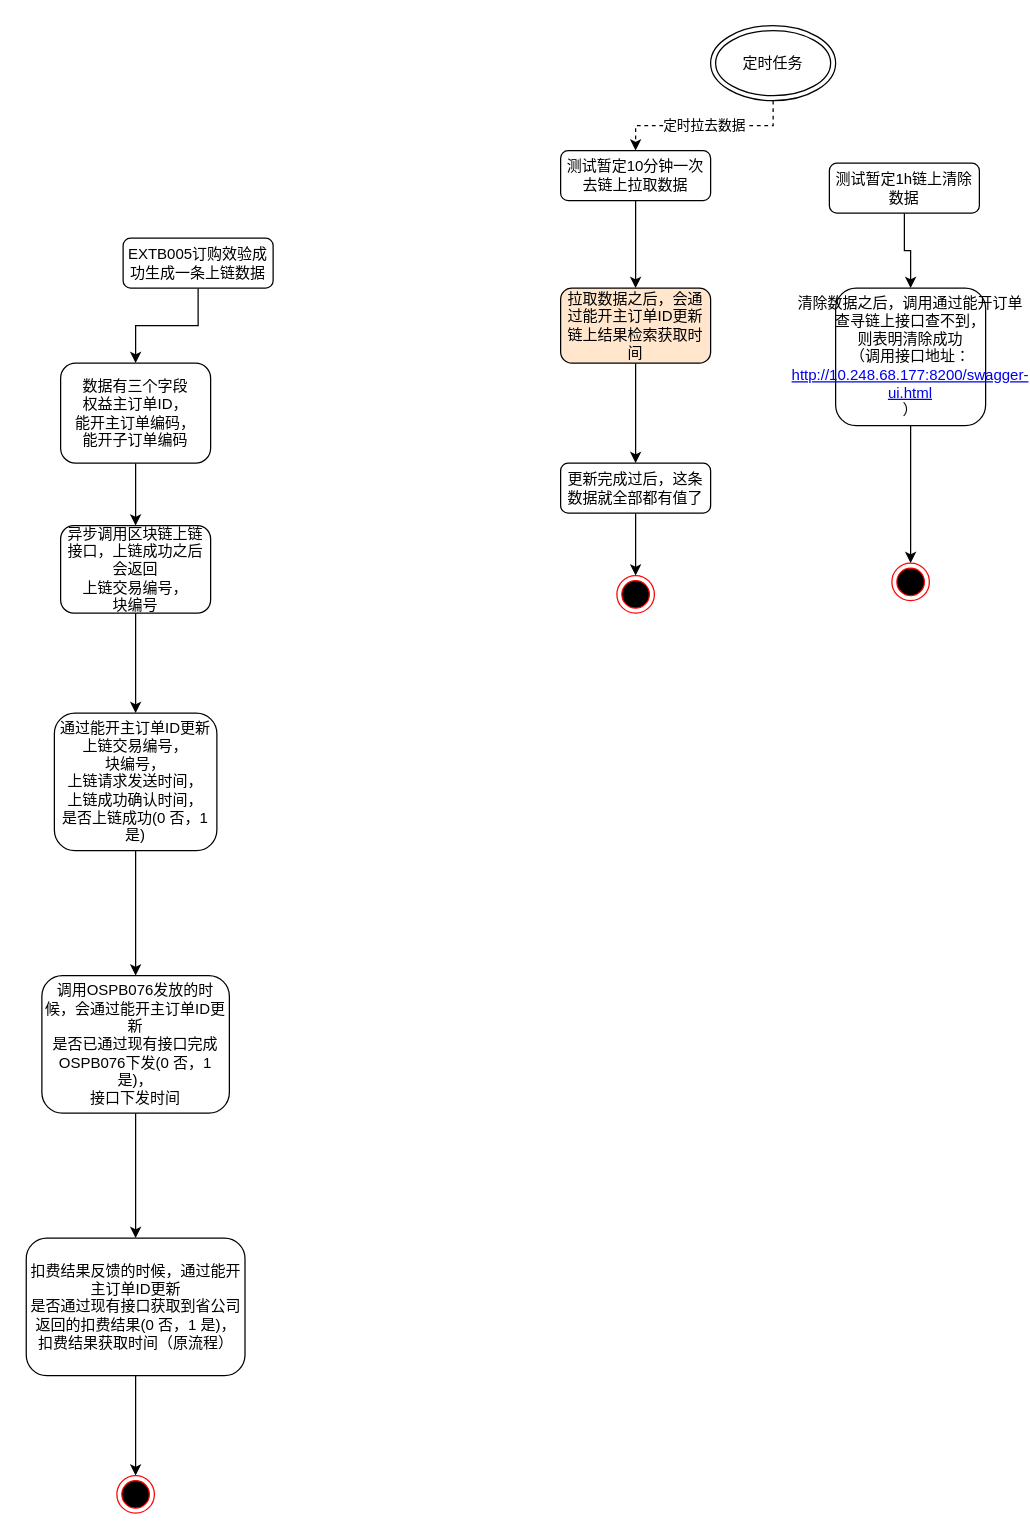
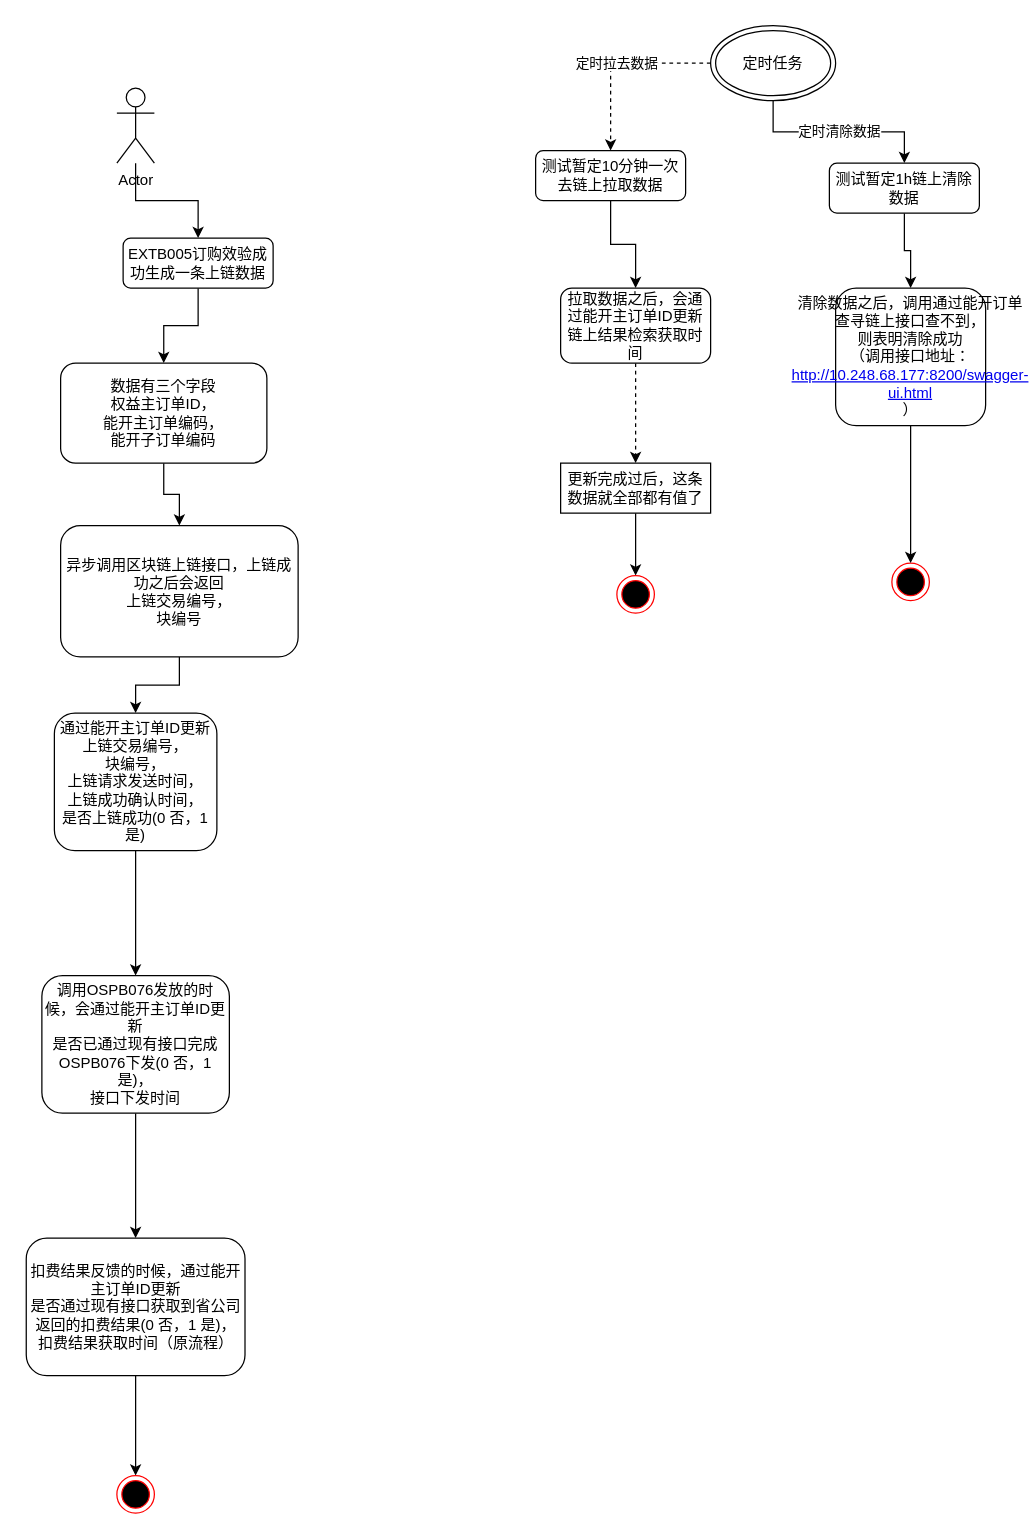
  <mxCell id="0" />
  <mxCell id="1" parent="0" />
  <mxCell id="2" style="edgeStyle=orthogonalEdgeStyle;rounded=0;orthogonalLoop=1;jettySize=auto;html=1;" edge="1" parent="1" source="3" target="21"><mxGeometry relative="1" as="geometry" /></mxCell>
  <mxCell id="3" value="EXTB005订购效验成功生成一条上链数据" style="rounded=1;whiteSpace=wrap;html=1;fontSize=12;glass=0;strokeWidth=1;shadow=0;" parent="1" vertex="1"><mxGeometry x="98" y="190" width="120" height="40" as="geometry" /></mxCell>
  <mxCell id="4" style="edgeStyle=orthogonalEdgeStyle;rounded=0;orthogonalLoop=1;jettySize=auto;html=1;" edge="1" parent="1" source="5" target="28"><mxGeometry relative="1" as="geometry" /></mxCell>
- <mxCell id="5" value="更新完成过后，这条数据就全部都有值了" style="rounded=1;whiteSpace=wrap;html=1;fontSize=12;glass=0;strokeWidth=1;shadow=0;" parent="1" vertex="1"><mxGeometry x="448" y="370" width="120" height="40" as="geometry" /></mxCell>
- <mxCell id="8" style="edgeStyle=orthogonalEdgeStyle;rounded=0;orthogonalLoop=1;jettySize=auto;html=1;" edge="1" parent="1" source="9" target="5"><mxGeometry relative="1" as="geometry" /></mxCell>
- <mxCell id="9" value="拉取数据之后，会通过能开主订单ID更新&lt;br&gt;链上结果检索获取时间" style="rounded=1;whiteSpace=wrap;html=1;fontSize=12;glass=0;strokeWidth=1;shadow=0;fillColor=#ffe6cc;" vertex="1" parent="1"><mxGeometry x="448" y="230" width="120" height="60" as="geometry" /></mxCell>
+ <mxCell id="5" value="更新完成过后，这条数据就全部都有值了" style="whiteSpace=wrap;html=1;fontSize=12;glass=0;strokeWidth=1;shadow=0;rounded=0;" parent="1" vertex="1"><mxGeometry x="448" y="370" width="120" height="40" as="geometry" /></mxCell>
+ <mxCell id="6" style="edgeStyle=orthogonalEdgeStyle;rounded=0;orthogonalLoop=1;jettySize=auto;html=1;" edge="1" parent="1" source="7" target="3"><mxGeometry relative="1" as="geometry" /></mxCell>
+ <mxCell id="7" value="Actor" style="shape=umlActor;verticalLabelPosition=bottom;verticalAlign=top;html=1;outlineConnect=0;" vertex="1" parent="1"><mxGeometry x="93" y="70" width="30" height="60" as="geometry" /></mxCell>
+ <mxCell id="8" style="edgeStyle=orthogonalEdgeStyle;rounded=0;orthogonalLoop=1;jettySize=auto;html=1;dashed=1;" edge="1" parent="1" source="9" target="5"><mxGeometry relative="1" as="geometry" /></mxCell>
+ <mxCell id="9" value="拉取数据之后，会通过能开主订单ID更新&lt;br&gt;链上结果检索获取时间" style="rounded=1;whiteSpace=wrap;html=1;fontSize=12;glass=0;strokeWidth=1;shadow=0;" vertex="1" parent="1"><mxGeometry x="448" y="230" width="120" height="60" as="geometry" /></mxCell>
  <mxCell id="10" style="edgeStyle=orthogonalEdgeStyle;rounded=0;orthogonalLoop=1;jettySize=auto;html=1;" edge="1" parent="1" source="11" target="31"><mxGeometry relative="1" as="geometry" /></mxCell>
  <mxCell id="11" value="测试暂定1h链上清除数据" style="rounded=1;whiteSpace=wrap;html=1;fontSize=12;glass=0;strokeWidth=1;shadow=0;" vertex="1" parent="1"><mxGeometry x="663" y="130" width="120" height="40" as="geometry" /></mxCell>
  <mxCell id="12" style="edgeStyle=orthogonalEdgeStyle;rounded=0;orthogonalLoop=1;jettySize=auto;html=1;" edge="1" parent="1" source="13" target="9"><mxGeometry relative="1" as="geometry" /></mxCell>
- <mxCell id="13" value="测试暂定10分钟一次&lt;br&gt;去链上拉取数据" style="rounded=1;whiteSpace=wrap;html=1;fontSize=12;glass=0;strokeWidth=1;shadow=0;" vertex="1" parent="1"><mxGeometry x="448" width="120" height="40" as="geometry" y="120" /></mxCell>
+ <mxCell id="13" value="测试暂定10分钟一次&lt;br&gt;去链上拉取数据" style="rounded=1;whiteSpace=wrap;html=1;fontSize=12;glass=0;strokeWidth=1;shadow=0;" vertex="1" parent="1"><mxGeometry x="428" y="120" width="120" height="40" as="geometry" /></mxCell>
  <mxCell id="14" style="edgeStyle=orthogonalEdgeStyle;rounded=0;orthogonalLoop=1;jettySize=auto;html=1;" edge="1" parent="1" source="15" target="24"><mxGeometry relative="1" as="geometry" /></mxCell>
  <mxCell id="15" value="扣费结果反馈的时候，通过能开主订单ID更新&lt;br&gt;是否通过现有接口获取到省公司返回的扣费结果(0 否，1 是)，&lt;br&gt;扣费结果获取时间（原流程）" style="rounded=1;whiteSpace=wrap;html=1;fontSize=12;glass=0;strokeWidth=1;shadow=0;" vertex="1" parent="1"><mxGeometry x="20.5" y="990" width="175" height="110" as="geometry" /></mxCell>
  <mxCell id="16" style="edgeStyle=orthogonalEdgeStyle;rounded=0;orthogonalLoop=1;jettySize=auto;html=1;" edge="1" parent="1" source="17" target="15"><mxGeometry relative="1" as="geometry" /></mxCell>
  <mxCell id="17" value="调用OSPB076发放的时候，会通过能开主订单ID更新&lt;br&gt;是否已通过现有接口完成OSPB076下发(0 否，1 是)，&lt;br&gt;接口下发时间" style="rounded=1;whiteSpace=wrap;html=1;fontSize=12;glass=0;strokeWidth=1;shadow=0;" vertex="1" parent="1"><mxGeometry x="33" y="780" width="150" height="110" as="geometry" /></mxCell>
  <mxCell id="18" style="edgeStyle=orthogonalEdgeStyle;rounded=0;orthogonalLoop=1;jettySize=auto;html=1;entryX=0.5;entryY=0;entryDx=0;entryDy=0;" edge="1" parent="1" source="19" target="23"><mxGeometry relative="1" as="geometry" /></mxCell>
- <mxCell id="19" value="异步调用区块链上链接口，上链成功之后会返回&lt;br&gt;上链交易编号，&lt;br&gt;块编号" style="rounded=1;whiteSpace=wrap;html=1;fontSize=12;glass=0;strokeWidth=1;shadow=0;" vertex="1" parent="1"><mxGeometry x="48" y="420" width="120" height="70" as="geometry" /></mxCell>
+ <mxCell id="19" value="异步调用区块链上链接口，上链成功之后会返回&lt;br&gt;上链交易编号，&lt;br&gt;块编号" style="rounded=1;whiteSpace=wrap;html=1;fontSize=12;glass=0;strokeWidth=1;shadow=0;" vertex="1" parent="1"><mxGeometry x="48" y="420" width="190" height="105" as="geometry" /></mxCell>
  <mxCell id="20" style="edgeStyle=orthogonalEdgeStyle;rounded=0;orthogonalLoop=1;jettySize=auto;html=1;entryX=0.5;entryY=0;entryDx=0;entryDy=0;" edge="1" parent="1" source="21" target="19"><mxGeometry relative="1" as="geometry" /></mxCell>
- <mxCell id="21" value="数据有三个字段&lt;br&gt;权益主订单ID，&lt;br&gt;能开主订单编码，&lt;br&gt;能开子订单编码" style="rounded=1;whiteSpace=wrap;html=1;fontSize=12;glass=0;strokeWidth=1;shadow=0;" vertex="1" parent="1"><mxGeometry x="48" y="290" width="120" height="80" as="geometry" /></mxCell>
+ <mxCell id="21" value="数据有三个字段&lt;br&gt;权益主订单ID，&lt;br&gt;能开主订单编码，&lt;br&gt;能开子订单编码" style="rounded=1;whiteSpace=wrap;html=1;fontSize=12;glass=0;strokeWidth=1;shadow=0;" vertex="1" parent="1"><mxGeometry x="48" y="290" width="165" height="80" as="geometry" /></mxCell>
  <mxCell id="22" style="edgeStyle=orthogonalEdgeStyle;rounded=0;orthogonalLoop=1;jettySize=auto;html=1;" edge="1" parent="1" source="23" target="17"><mxGeometry relative="1" as="geometry" /></mxCell>
  <mxCell id="23" value="通过能开主订单ID更新&lt;br&gt;上链交易编号，&lt;br&gt;块编号，&lt;br&gt;上链请求发送时间，&lt;br&gt;上链成功确认时间，&lt;br&gt;是否上链成功(0 否，1 是)" style="rounded=1;whiteSpace=wrap;html=1;fontSize=12;glass=0;strokeWidth=1;shadow=0;" vertex="1" parent="1"><mxGeometry x="43" y="570" width="130" height="110" as="geometry" /></mxCell>
  <mxCell id="24" value="" style="ellipse;html=1;shape=endState;fillColor=#000000;strokeColor=#ff0000;" vertex="1" parent="1"><mxGeometry x="93" y="1180" width="30" height="30" as="geometry" /></mxCell>
  <mxCell id="25" value="定时拉去数据" style="edgeStyle=orthogonalEdgeStyle;rounded=0;orthogonalLoop=1;jettySize=auto;html=1;dashed=1;" edge="1" parent="1" source="27" target="13"><mxGeometry relative="1" as="geometry" /></mxCell>
+ <mxCell id="26" value="定时清除数据" style="edgeStyle=orthogonalEdgeStyle;rounded=0;orthogonalLoop=1;jettySize=auto;html=1;" edge="1" parent="1" source="27" target="11"><mxGeometry relative="1" as="geometry" /></mxCell>
  <mxCell id="27" value="定时任务" style="ellipse;shape=doubleEllipse;whiteSpace=wrap;html=1;" vertex="1" parent="1"><mxGeometry x="568" y="20" width="100" height="60" as="geometry" /></mxCell>
  <mxCell id="28" value="" style="ellipse;html=1;shape=endState;fillColor=#000000;strokeColor=#ff0000;" vertex="1" parent="1"><mxGeometry x="493" y="460" width="30" height="30" as="geometry" /></mxCell>
  <mxCell id="29" value="" style="ellipse;html=1;shape=endState;fillColor=#000000;strokeColor=#ff0000;" vertex="1" parent="1"><mxGeometry x="713" y="450" width="30" height="30" as="geometry" /></mxCell>
  <mxCell id="30" style="edgeStyle=orthogonalEdgeStyle;rounded=0;orthogonalLoop=1;jettySize=auto;html=1;" edge="1" parent="1" source="31" target="29"><mxGeometry relative="1" as="geometry" /></mxCell>
  <mxCell id="31" value="清除数据之后，调用通过能开订单查寻链上接口查不到，&lt;br&gt;则表明清除成功&lt;br&gt;（调用接口地址：&lt;a href=&quot;http://10.248.68.177:8200/swagger-ui.html&quot;&gt;http://10.248.68.177:8200/swagger-ui.html&lt;/a&gt;&lt;br&gt;）" style="rounded=1;whiteSpace=wrap;html=1;fontSize=12;glass=0;strokeWidth=1;shadow=0;" vertex="1" parent="1"><mxGeometry x="668" y="230" width="120" height="110" as="geometry" /></mxCell>
